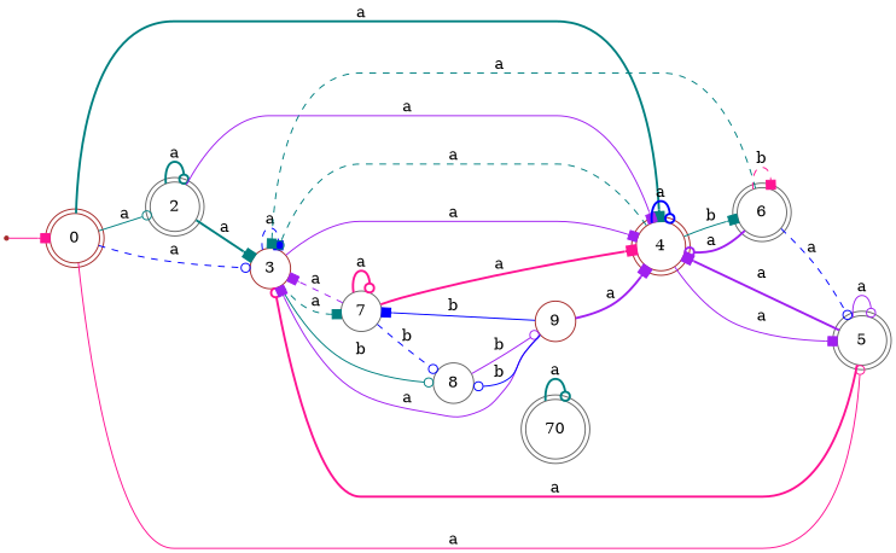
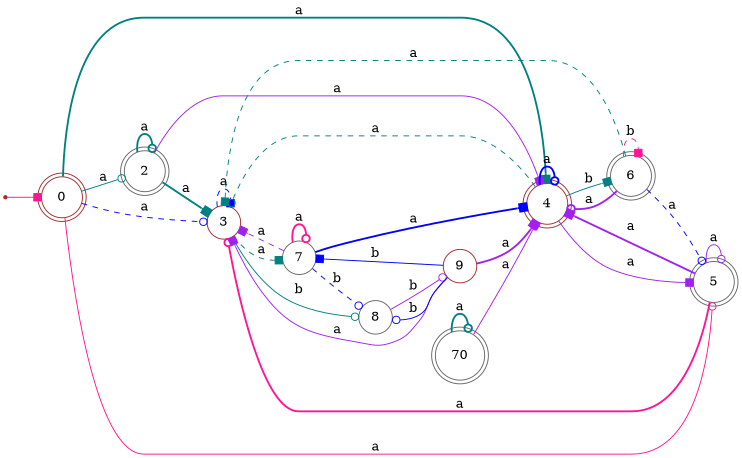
  digraph {
    rankdir=LR
    node [color=gray40 shape=doublecircle]
    edge [arrowhead=box color=teal style=solid]
    dummy0 [color=brown shape=point]
    0 [color=brown]
    2
    3 [color=brown shape=circle]
    4 [color=brown]
    5
    7 [shape=circle]
    8 [shape=circle]
    6
    n10 [label=70]
    9 [color=brown shape=circle]
    dummy0 -> 0 [color=deeppink]
    0 -> 2 [arrowhead=odot label=a]
    0 -> 3 [arrowhead=odot color=blue label=a style=dashed]
    0 -> 4 [label=a style=bold]
    0 -> 5 [arrowhead=odot color=deeppink label=a]
    2 -> 2 [arrowhead=odot label=a style=bold]
    2 -> 3 [label=a style=bold]
    2 -> 4 [color=purple label=a]
    3 -> 3 [color=blue label=a style=dashed]
-   3 -> 4 [color=purple label=a]
+   n10 -> 4 [color=purple label=a]
    3 -> 7 [label=a style=dashed]
    3 -> 8 [arrowhead=odot label=b]
    4 -> 3 [arrowhead=odot label=a style=dashed]
    4 -> 4 [arrowhead=odot color=blue label=a style=bold]
    4 -> 5 [color=purple label=a]
    4 -> 6 [label=b]
    5 -> 3 [arrowhead=odot color=deeppink label=a style=bold]
    5 -> 4 [color=purple label=a style=bold]
    5 -> 5 [arrowhead=odot color=purple label=a]
    7 -> 3 [color=purple label=a style=dashed]
-   7 -> 4 [color=deeppink label=a style=bold]
+   7 -> 4 [color=blue label=a style=bold]
    7 -> 7 [arrowhead=odot color=deeppink label=a style=bold]
    7 -> 8 [arrowhead=odot color=blue label=b style=dashed]
    8 -> 9 [arrowhead=odot color=purple label=b]
    6 -> 3 [label=a style=dashed]
    6 -> 4 [arrowhead=odot color=purple label=a style=bold]
    6 -> 5 [arrowhead=odot color=blue label=a style=dashed]
    6 -> 6 [color=deeppink label=b style=dashed]
    n10 -> n10 [arrowhead=odot label=a style=bold]
    9 -> 3 [color=purple label=a]
    9 -> 4 [color=purple label=a style=bold]
    9 -> 7 [color=blue label=b]
    9 -> 8 [arrowhead=odot color=blue label=b]
  }
